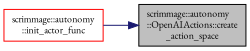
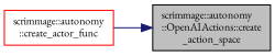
  digraph {
    rankdir=RL
    fontname="EB Garamond"
    node [fontname="EB Garamond" fontsize=10 shape=record style=filled]
    n1 [color=black fillcolor=grey75 fontcolor=black height=0.2 label="scrimmage::autonomy\l::OpenAIActions::create\l_action_space" width=0.4]
-   n2 [color=red fillcolor=white height=0.2 label="scrimmage::autonomy\l::init_actor_func" width=0.4]
+   n2 [color=red fillcolor=white height=0.2 label="scrimmage::autonomy\l::create_actor_func" width=0.4]
    n1 -> n2 [color=midnightblue dir=back fontname="EB Garamond" fontsize=10 labelfontname=Helvetica labelfontsize=10 style=solid]
  }
